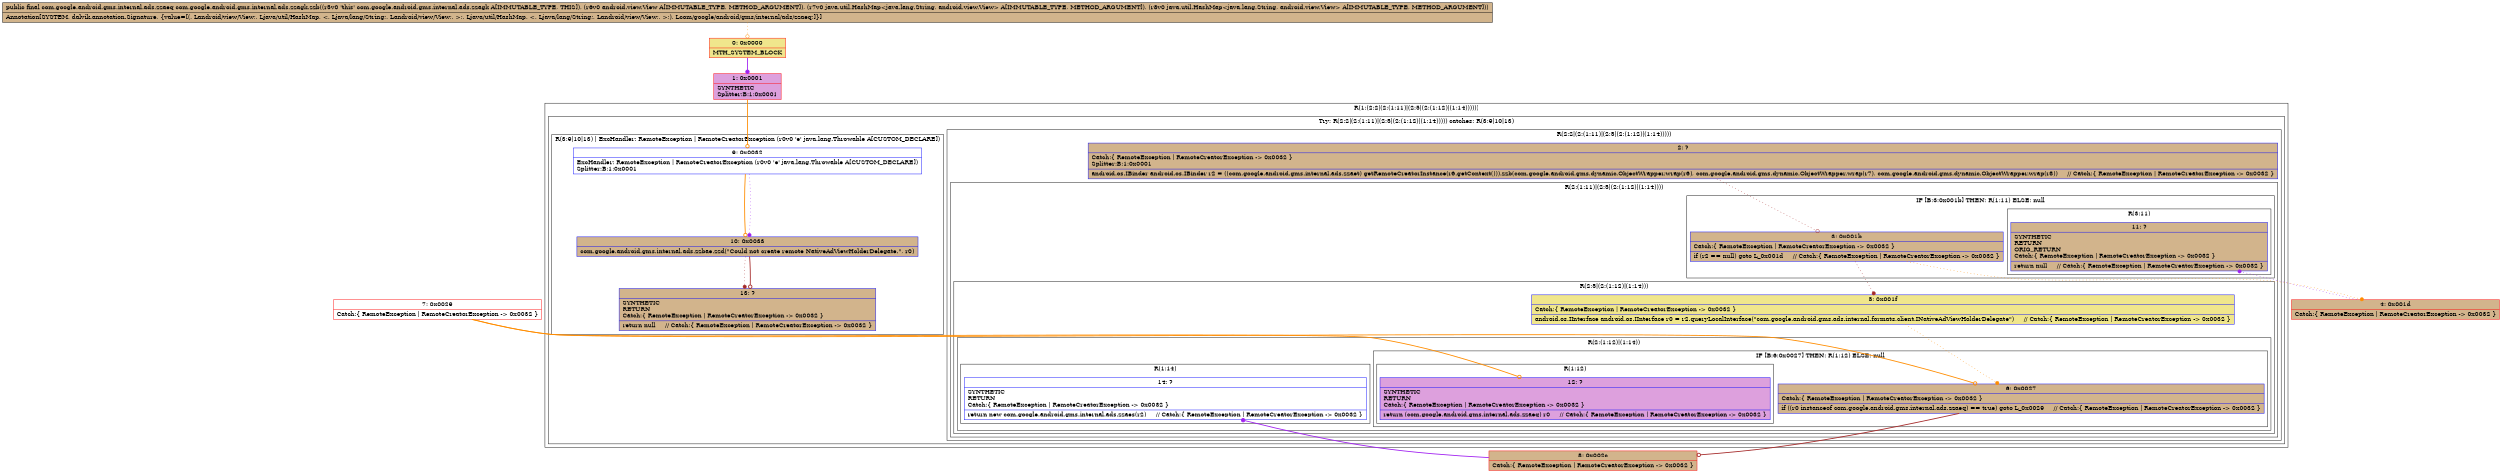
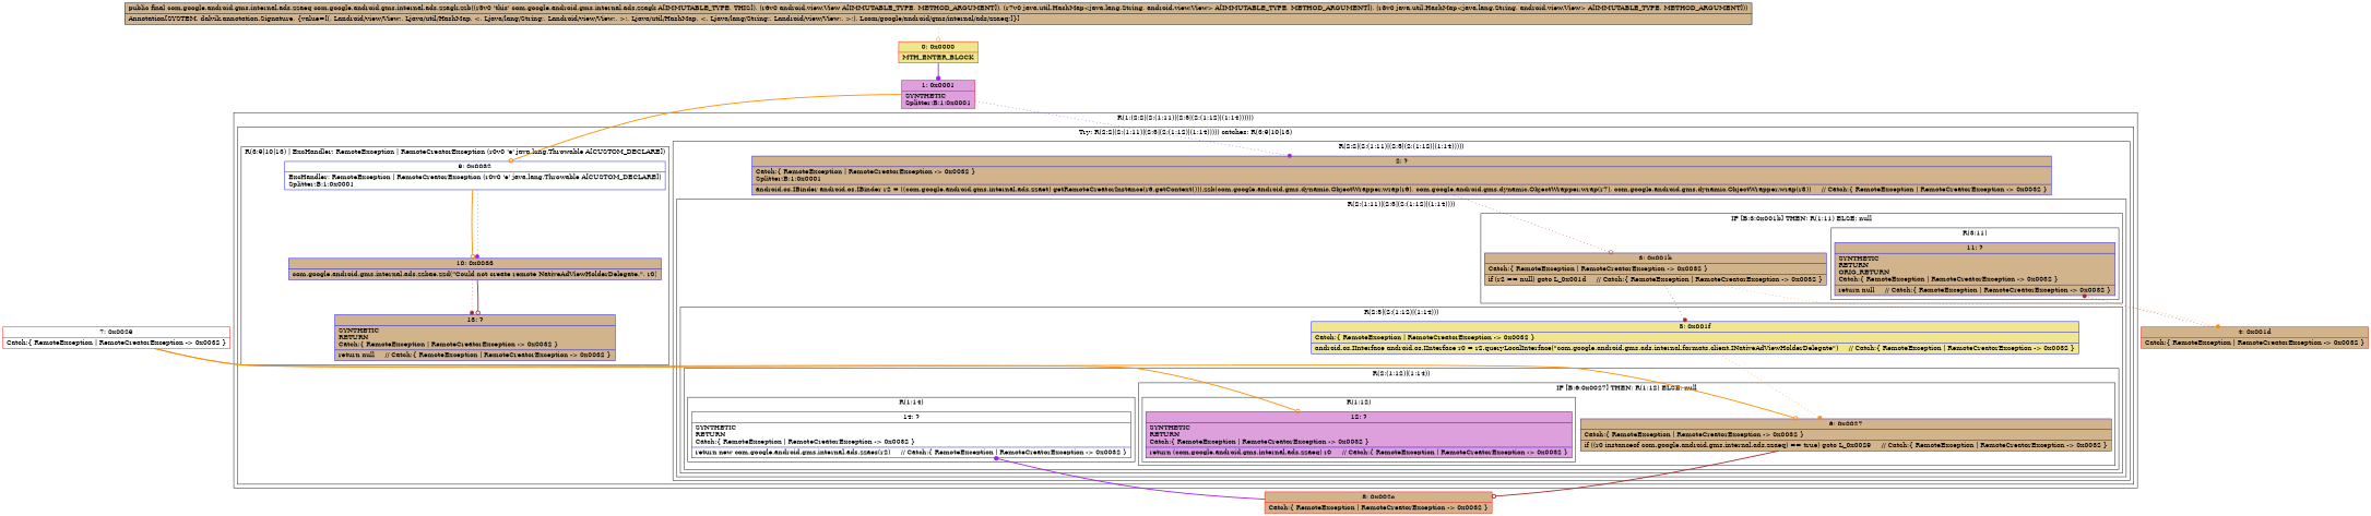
  digraph {
    node [color=blue fillcolor=tan shape=record style=filled]
    edge [arrowhead=dot color=darkorange style=dotted]
    n1 [label="{11\:\ ?|SYNTHETIC\lRETURN\lORIG_RETURN\lCatch:\{ RemoteException \| RemoteCreatorException \-\> 0x0032 \}\l|return null     \/\/ Catch:\{ RemoteException \| RemoteCreatorException \-\> 0x0032 \}\l}"]
    n2 [label="{3\:\ 0x001b|Catch:\{ RemoteException \| RemoteCreatorException \-\> 0x0032 \}\l|if (r2 == null) goto L_0x001d     \/\/ Catch:\{ RemoteException \| RemoteCreatorException \-\> 0x0032 \}\l}"]
    n3 [fillcolor=plum label="{12\:\ ?|SYNTHETIC\lRETURN\lCatch:\{ RemoteException \| RemoteCreatorException \-\> 0x0032 \}\l|return (com.google.android.gms.internal.ads.zzaeq) r0     \/\/ Catch:\{ RemoteException \| RemoteCreatorException \-\> 0x0032 \}\l}"]
    n4 [label="{6\:\ 0x0027|Catch:\{ RemoteException \| RemoteCreatorException \-\> 0x0032 \}\l|if ((r0 instanceof com.google.android.gms.internal.ads.zzaeq) == true) goto L_0x0029     \/\/ Catch:\{ RemoteException \| RemoteCreatorException \-\> 0x0032 \}\l}"]
    n5 [fillcolor=white label="{14\:\ ?|SYNTHETIC\lRETURN\lCatch:\{ RemoteException \| RemoteCreatorException \-\> 0x0032 \}\l|return new com.google.android.gms.internal.ads.zzaes(r2)     \/\/ Catch:\{ RemoteException \| RemoteCreatorException \-\> 0x0032 \}\l}"]
    n6 [fillcolor=khaki label="{5\:\ 0x001f|Catch:\{ RemoteException \| RemoteCreatorException \-\> 0x0032 \}\l|android.os.IInterface android.os.IInterface r0 = r2.queryLocalInterface(\"com.google.android.gms.ads.internal.formats.client.INativeAdViewHolderDelegate\")     \/\/ Catch:\{ RemoteException \| RemoteCreatorException \-\> 0x0032 \}\l}"]
    n7 [label="{2\:\ ?|Catch:\{ RemoteException \| RemoteCreatorException \-\> 0x0032 \}\lSplitter:B:1:0x0001\l|android.os.IBinder android.os.IBinder r2 = ((com.google.android.gms.internal.ads.zzaet) getRemoteCreatorInstance(r6.getContext())).zzb(com.google.android.gms.dynamic.ObjectWrapper.wrap(r6), com.google.android.gms.dynamic.ObjectWrapper.wrap(r7), com.google.android.gms.dynamic.ObjectWrapper.wrap(r8))     \/\/ Catch:\{ RemoteException \| RemoteCreatorException \-\> 0x0032 \}\l}"]
    n8 [fillcolor=white label="{9\:\ 0x0032|ExcHandler: RemoteException \| RemoteCreatorException (r0v0 'e' java.lang.Throwable A[CUSTOM_DECLARE])\lSplitter:B:1:0x0001\l}"]
    n9 [label="{10\:\ 0x0033|com.google.android.gms.internal.ads.zzbae.zzd(\"Could not create remote NativeAdViewHolderDelegate.\", r0)\l}"]
    n10 [label="{13\:\ ?|SYNTHETIC\lRETURN\lCatch:\{ RemoteException \| RemoteCreatorException \-\> 0x0032 \}\l|return null     \/\/ Catch:\{ RemoteException \| RemoteCreatorException \-\> 0x0032 \}\l}"]
    n11 [color=red label="{4\:\ 0x001d|Catch:\{ RemoteException \| RemoteCreatorException \-\> 0x0032 \}\l}"]
    n12 [color=red label="{8\:\ 0x002c|Catch:\{ RemoteException \| RemoteCreatorException \-\> 0x0032 \}\l}"]
    n13 [color=red fillcolor=white label="{7\:\ 0x0029|Catch:\{ RemoteException \| RemoteCreatorException \-\> 0x0032 \}\l}"]
-   n14 [color=red fillcolor=khaki label="{0\:\ 0x0000|MTH_SYSTEM_BLOCK\l}"]
+   n14 [color=red fillcolor=khaki label="{0\:\ 0x0000|MTH_ENTER_BLOCK\l}"]
    n15 [color=red fillcolor=plum label="{1\:\ 0x0001|SYNTHETIC\lSplitter:B:1:0x0001\l}"]
    n16 [label="{public final com.google.android.gms.internal.ads.zzaeq com.google.android.gms.internal.ads.zzagk.zzb((r5v0 'this' com.google.android.gms.internal.ads.zzagk A[IMMUTABLE_TYPE, THIS]), (r6v0 android.view.View A[IMMUTABLE_TYPE, METHOD_ARGUMENT]), (r7v0 java.util.HashMap\<java.lang.String, android.view.View\> A[IMMUTABLE_TYPE, METHOD_ARGUMENT]), (r8v0 java.util.HashMap\<java.lang.String, android.view.View\> A[IMMUTABLE_TYPE, METHOD_ARGUMENT]))  | Annotation[SYSTEM, dalvik.annotation.Signature, \{value=[(, Landroid\/view\/View;, Ljava\/util\/HashMap, \<, Ljava\/lang\/String;, Landroid\/view\/View;, \>;, Ljava\/util\/HashMap, \<, Ljava\/lang\/String;, Landroid\/view\/View;, \>;), Lcom\/google\/android\/gms\/internal\/ads\/zzaeq;]\}]\l}" color=""]
    subgraph cluster_1 {
      label="R(1:(2:2|(2:(1:11)|(2:5|(2:(1:12)|(1:14))))))"
      subgraph cluster_2 {
        label="Try: R(2:2|(2:(1:11)|(2:5|(2:(1:12)|(1:14))))) catches: R(3:9|10|13)"
        subgraph cluster_3 {
          label="R(2:2|(2:(1:11)|(2:5|(2:(1:12)|(1:14)))))"
          n7
          subgraph cluster_4 {
            label="R(2:(1:11)|(2:5|(2:(1:12)|(1:14))))"
            subgraph cluster_5 {
              label="IF [B:3:0x001b] THEN: R(1:11) ELSE: null"
              n2
              subgraph cluster_6 {
                label="R(3:11)"
                n1
              }
            }
            subgraph cluster_7 {
              label="R(2:5|(2:(1:12)|(1:14)))"
              n6
              subgraph cluster_8 {
                label="R(2:(1:12)|(1:14))"
                subgraph cluster_9 {
                  label="IF [B:6:0x0027] THEN: R(1:12) ELSE: null"
                  n4
                  subgraph cluster_10 {
                    label="R(1:12)"
                    n3
                  }
                }
                subgraph cluster_11 {
                  label="R(1:14)"
                  n5
                }
              }
            }
          }
        }
        subgraph cluster_12 {
          label="R(3:9|10|13) | ExcHandler: RemoteException \| RemoteCreatorException (r0v0 'e' java.lang.Throwable A[CUSTOM_DECLARE])\l"
          n8
          n9
          n10
        }
      }
    }
    subgraph cluster_13 {
      label="R(3:9|10|13) | ExcHandler: RemoteException \| RemoteCreatorException (r0v0 'e' java.lang.Throwable A[CUSTOM_DECLARE])\l"
    }
    n2 -> n6 [color=brown]
    n2 -> n11
    n4 -> n12 [arrowhead=odot color=brown style=bold]
    n6 -> n4
    n7 -> n2 [arrowhead=odot color=brown]
    n8 -> n9 [arrowhead=odot style=bold]
    n8 -> n9 [color=purple]
    n9 -> n10 [color=brown]
    n9 -> n10 [arrowhead=odot color=brown style=bold]
-   n11 -> n1 [color=purple]
+   n11 -> n1 [color=brown]
    n12 -> n5 [color=purple style=bold]
    n13 -> n3 [arrowhead=odot style=bold]
    n13 -> n4 [arrowhead=odot style=bold]
    n14 -> n15 [color=purple style=bold]
+   n15 -> n7 [color=purple]
    n15 -> n8 [arrowhead=odot style=bold]
    n16 -> n14 [arrowhead=odot]
  }
